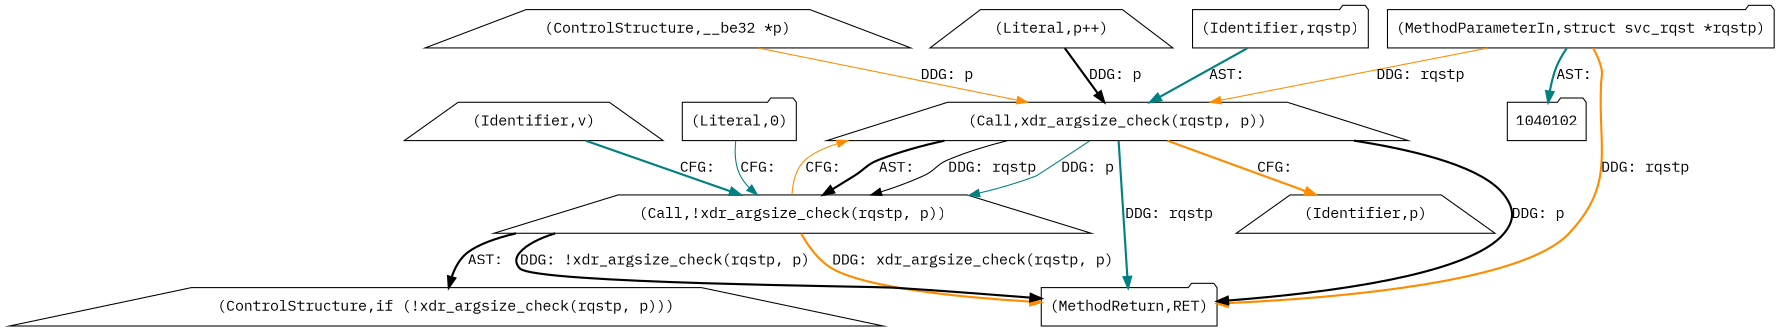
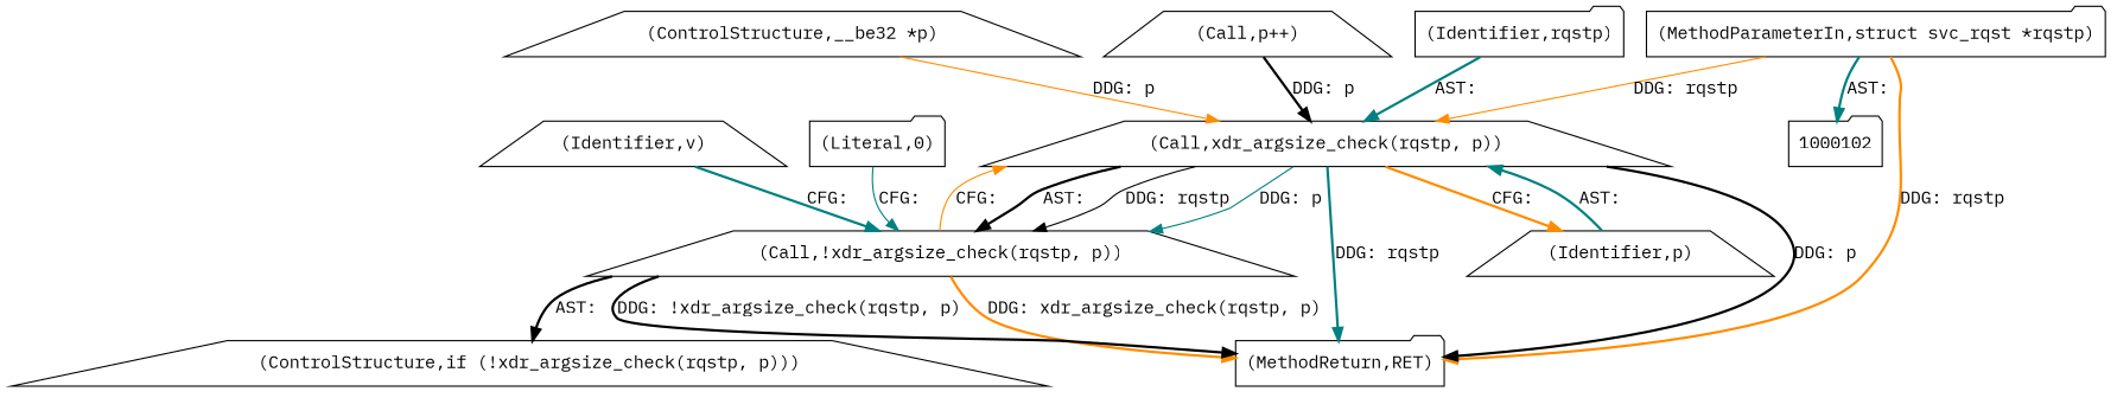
  digraph {
    fontname="IBM Plex Mono"
    node [fontname="IBM Plex Mono" shape=trapezium]
    edge [color=teal fontname="IBM Plex Mono" style=bold]
    n1 [label="(MethodParameterIn,struct svc_rqst *rqstp)" shape=folder]
    n2 [label="(Call,xdr_argsize_check(rqstp, p))"]
    n3 [label="(MethodReturn,RET)" shape=folder]
-   1000102 [shape=folder label=1040102]
+   1000102 [shape=folder]
    n5 [label="(Call,!xdr_argsize_check(rqstp, p))"]
    n6 [label="(Identifier,p)"]
    n7 [label="(ControlStructure,if (!xdr_argsize_check(rqstp, p)))"]
    n8 [label="(ControlStructure,__be32 *p)"]
-   n9 [label="(Literal,p++)"]
+   n9 [label="(Call,p++)"]
    n10 [label="(Identifier,rqstp)" shape=folder]
    n11 [label="(Identifier,v)"]
    n12 [label="(Literal,0)" shape=folder]
    n1 -> n2 [color=darkorange label="DDG: rqstp" style=solid]
    n1 -> n3 [color=darkorange label="DDG: rqstp"]
    n1 -> 1000102 [label="AST: "]
    n2 -> n3 [label="DDG: rqstp"]
    n2 -> n3 [color=black label="DDG: p"]
    n2 -> n5 [color=black label="AST: "]
    n2 -> n5 [color=black label="DDG: rqstp" style=solid]
    n2 -> n5 [label="DDG: p" style=solid]
    n2 -> n6 [color=darkorange label="CFG: "]
    n5 -> n2 [color=darkorange label="CFG: " style=solid]
    n5 -> n3 [color=darkorange label="DDG: xdr_argsize_check(rqstp, p)"]
    n5 -> n3 [color=black label="DDG: !xdr_argsize_check(rqstp, p)"]
    n5 -> n7 [color=black label="AST: "]
+   n6 -> n2 [label="AST: "]
    n8 -> n2 [color=darkorange label="DDG: p" style=solid]
    n9 -> n2 [color=black label="DDG: p"]
    n10 -> n2 [label="AST: "]
    n11 -> n5 [label="CFG: "]
    n12 -> n5 [label="CFG: " style=solid]
  }
